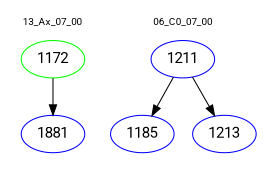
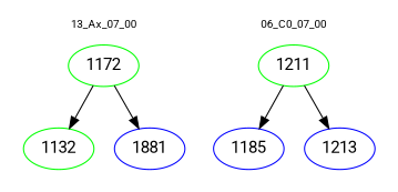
  digraph {
    fontname=Roboto
    node [color=green fontname=Roboto]
    edge [color=black fontname=Roboto]
    n1 [label=1172]
+   n2 [label=1132]
    n3 [color=blue label=1881]
-   n4 [color=blue label=1211]
+   n4 [label=1211]
    n5 [color=blue label=1185]
    n6 [color=blue label=1213]
    subgraph cluster_1 {
      color=white
      fontsize=10
      label="13_Ax_07_00"
      n1
+     n2
      n3
    }
    subgraph cluster_2 {
      color=white
      fontsize=10
      label="06_C0_07_00"
      n4
      n5
      n6
    }
+   n1 -> n2
    n1 -> n3
    n4 -> n5
    n4 -> n6
  }
